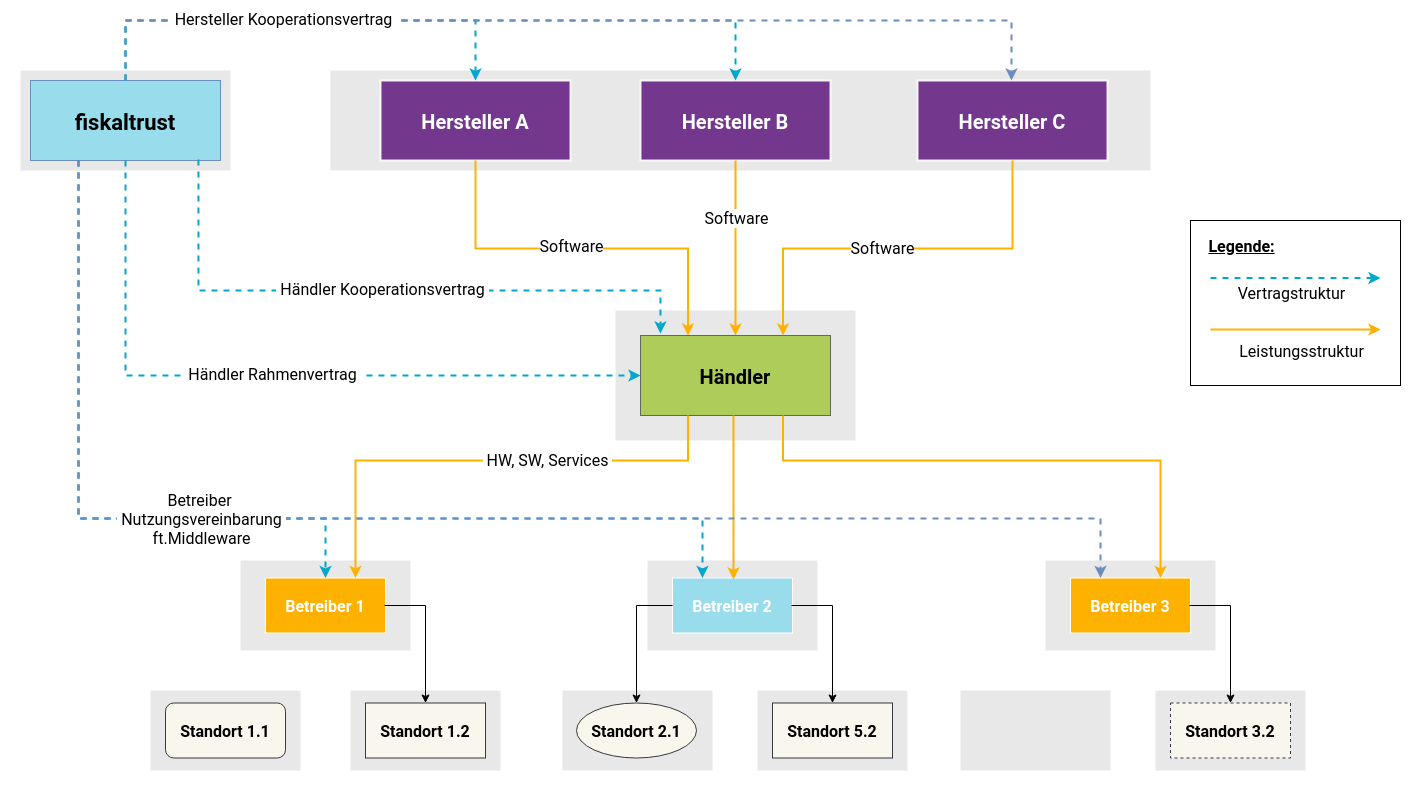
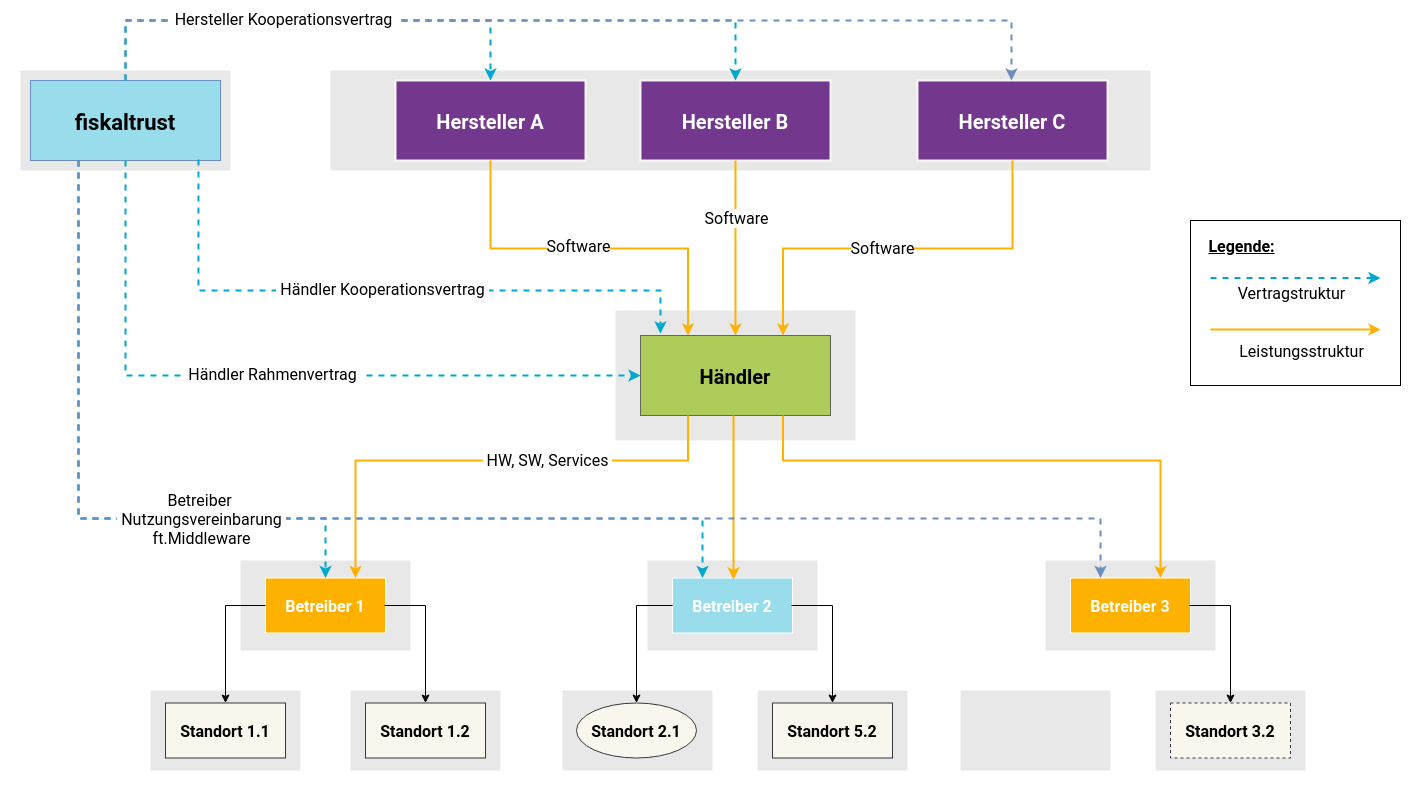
  <mxCell id="0" />
  <mxCell id="1" parent="0" />
  <mxCell id="2" value="" style="rounded=0;whiteSpace=wrap;html=1;" parent="1" vertex="1"><mxGeometry x="1190" y="220" width="210" height="165" as="geometry" /></mxCell>
  <mxCell id="3" value="" style="strokeColor=none;opacity=30;fillColor=#b2b2b2;" parent="1" vertex="1"><mxGeometry x="330" y="70" width="820" height="100" as="geometry" /></mxCell>
  <mxCell id="4" value="" style="strokeColor=none;opacity=30;fillColor=#b2b2b2;" parent="1" vertex="1"><mxGeometry x="20" y="70" width="210" height="100.0" as="geometry" /></mxCell>
  <mxCell id="5" value="" style="strokeColor=none;opacity=30;fillColor=#b2b2b2;" parent="1" vertex="1"><mxGeometry x="615" y="310" width="240" height="130" as="geometry" /></mxCell>
  <mxCell id="6" value="" style="strokeColor=none;opacity=30;fillColor=#b2b2b2;" parent="1" vertex="1"><mxGeometry x="240" y="560" width="170" height="90" as="geometry" /></mxCell>
  <mxCell id="7" value="" style="strokeColor=none;opacity=30;fillColor=#b2b2b2;" parent="1" vertex="1"><mxGeometry x="350" y="690" width="150" height="80" as="geometry" /></mxCell>
  <mxCell id="8" value="fiskaltrust" style="rounded=0;strokeColor=#6c8ebf;fontStyle=1;fontFamily=Roboto;fontSize=22;fillColor=#99dceb;fontSource=https%3A%2F%2Ffonts.googleapis.com%2Fcss%3Ffamily%3DRoboto;" parent="1" vertex="1"><mxGeometry x="30" y="80" width="190" height="80" as="geometry" /></mxCell>
- <mxCell id="9" value="Hersteller A" style="rounded=0;gradientColor=none;fontColor=#FFFFFF;fontStyle=1;fontFamily=Roboto;fontSize=20;fillColor=#672483;opacity=90;strokeColor=#FFFFFF;strokeWidth=2;fontSource=https%3A%2F%2Ffonts.googleapis.com%2Fcss%3Ffamily%3DRoboto;" parent="1" vertex="1"><mxGeometry x="380" y="80" width="190" height="80" as="geometry" /></mxCell>
+ <mxCell id="9" value="Hersteller A" style="rounded=0;gradientColor=none;fontColor=#FFFFFF;fontStyle=1;fontFamily=Roboto;fontSize=20;fillColor=#672483;opacity=90;strokeColor=#FFFFFF;strokeWidth=2;fontSource=https%3A%2F%2Ffonts.googleapis.com%2Fcss%3Ffamily%3DRoboto;" parent="1" vertex="1"><mxGeometry x="395" y="80" width="190" height="80" as="geometry" /></mxCell>
  <mxCell id="10" value="" style="edgeStyle=elbowEdgeStyle;elbow=vertical;strokeWidth=2;rounded=0;entryX=0.25;entryY=0;entryDx=0;entryDy=0;fillColor=#ffcc99;strokeColor=#ffb100;" parent="1" source="9" target="18" edge="1"><mxGeometry x="28" y="265.5" width="100" height="100" as="geometry"><mxPoint x="-83" y="245.5" as="sourcePoint" /><mxPoint x="62" y="465.5" as="targetPoint" /></mxGeometry></mxCell>
  <mxCell id="11" value="&lt;font style=&quot;font-size: 16px&quot; color=&quot;#000000&quot; face=&quot;Roboto&quot; data-font-src=&quot;https://fonts.googleapis.com/css?family=Roboto&quot;&gt;Software&lt;/font&gt;" style="edgeLabel;html=1;align=center;verticalAlign=middle;resizable=0;points=[];fontColor=#3399FF;" parent="10" vertex="1" connectable="0"><mxGeometry relative="1" as="geometry"><mxPoint x="-11" y="-3" as="offset" /></mxGeometry></mxCell>
  <mxCell id="12" value="Hersteller B" style="rounded=0;gradientColor=none;fontColor=#FFFFFF;fontStyle=1;fontFamily=Roboto;fontSize=20;fillColor=#672483;opacity=90;strokeColor=#FFFFFF;strokeWidth=2;fontSource=https%3A%2F%2Ffonts.googleapis.com%2Fcss%3Ffamily%3DRoboto;" parent="1" vertex="1"><mxGeometry x="640" y="80" width="190" height="80" as="geometry" /></mxCell>
  <mxCell id="13" value="Hersteller C" style="rounded=0;gradientColor=none;fontColor=#FFFFFF;fontStyle=1;fontFamily=Roboto;fontSize=20;fillColor=#672483;opacity=90;strokeColor=#FFFFFF;strokeWidth=2;fontSource=https%3A%2F%2Ffonts.googleapis.com%2Fcss%3Ffamily%3DRoboto;" parent="1" vertex="1"><mxGeometry x="917" y="80" width="190" height="80" as="geometry" /></mxCell>
  <mxCell id="14" value="" style="edgeStyle=elbowEdgeStyle;elbow=vertical;strokeWidth=2;rounded=0;fillColor=#dae8fc;dashed=1;strokeColor=#00a8ce;" parent="1" source="8" target="9" edge="1"><mxGeometry x="28" y="265.5" width="100" height="100" as="geometry"><mxPoint x="125" y="80" as="sourcePoint" /><mxPoint x="250" y="20" as="targetPoint" /><Array as="points"><mxPoint x="300" y="20" /></Array></mxGeometry></mxCell>
  <mxCell id="15" value="" style="edgeStyle=elbowEdgeStyle;elbow=vertical;strokeWidth=2;rounded=0;exitX=0.5;exitY=0;exitDx=0;exitDy=0;fillColor=#dae8fc;dashed=1;strokeColor=#00a8ce;" parent="1" source="8" target="12" edge="1"><mxGeometry x="38" y="275.5" width="100" height="100" as="geometry"><mxPoint x="130" y="80" as="sourcePoint" /><mxPoint x="485" y="90" as="targetPoint" /><Array as="points"><mxPoint x="430" y="20" /></Array></mxGeometry></mxCell>
  <mxCell id="16" value="" style="edgeStyle=elbowEdgeStyle;elbow=vertical;strokeWidth=2;rounded=0;entryX=0.5;entryY=0;entryDx=0;entryDy=0;fontColor=#3399FF;fillColor=#dae8fc;strokeColor=#6c8ebf;dashed=1;" parent="1" edge="1"><mxGeometry x="268" y="275.5" width="100" height="100" as="geometry"><mxPoint x="125" y="80" as="sourcePoint" /><mxPoint x="1011" y="80" as="targetPoint" /><Array as="points"><mxPoint x="660" y="20" /></Array></mxGeometry></mxCell>
  <mxCell id="17" value="&lt;font style=&quot;font-size: 16px&quot; color=&quot;#000000&quot; face=&quot;Roboto&quot; data-font-src=&quot;https://fonts.googleapis.com/css?family=Roboto&quot;&gt;&amp;nbsp;Hersteller Kooperationsvertrag&amp;nbsp;&lt;/font&gt;" style="edgeLabel;html=1;align=center;verticalAlign=middle;resizable=0;points=[];fontColor=#3399FF;" parent="16" vertex="1" connectable="0"><mxGeometry relative="1" as="geometry"><mxPoint x="-286" y="-2" as="offset" /></mxGeometry></mxCell>
  <mxCell id="18" value="Händler" style="rounded=0;strokeColor=#36393d;fontStyle=1;fontFamily=Roboto;fontSize=20;fillColor=#96c11f;opacity=70;fontSource=https%3A%2F%2Ffonts.googleapis.com%2Fcss%3Ffamily%3DRoboto;" parent="1" vertex="1"><mxGeometry x="640" y="335" width="190" height="80" as="geometry" /></mxCell>
  <mxCell id="19" value="" style="edgeStyle=elbowEdgeStyle;elbow=vertical;strokeWidth=2;rounded=0;fontColor=#3399FF;fillColor=#dae8fc;dashed=1;strokeColor=#00a8ce;exitX=0.5;exitY=1;exitDx=0;exitDy=0;" parent="1" source="8" target="18" edge="1"><mxGeometry x="279" y="285.5" width="100" height="100" as="geometry"><mxPoint x="125" y="220" as="sourcePoint" /><mxPoint x="590" y="360" as="targetPoint" /><Array as="points"><mxPoint x="173" y="375" /></Array></mxGeometry></mxCell>
  <mxCell id="20" value="&lt;font style=&quot;font-size: 16px&quot; color=&quot;#000000&quot;&gt;&amp;nbsp;Händler Rahmenvertrag&amp;nbsp;&lt;/font&gt;" style="edgeLabel;html=1;align=center;verticalAlign=middle;resizable=0;points=[];fontColor=#3399FF;fontFamily=Roboto;fontSource=https%3A%2F%2Ffonts.googleapis.com%2Fcss%3Ffamily%3DRoboto;" parent="19" vertex="1" connectable="0"><mxGeometry relative="1" as="geometry"><mxPoint x="-4" y="-2" as="offset" /></mxGeometry></mxCell>
  <mxCell id="21" value="" style="edgeStyle=elbowEdgeStyle;elbow=horizontal;strokeWidth=2;rounded=0;entryX=0.5;entryY=0;entryDx=0;entryDy=0;exitX=0.5;exitY=1;exitDx=0;exitDy=0;fillColor=#ffcc99;strokeColor=#ffb100;" parent="1" source="12" target="18" edge="1"><mxGeometry x="38" y="275.5" width="100" height="100" as="geometry"><mxPoint x="485" y="170" as="sourcePoint" /><mxPoint x="676.09" y="346.04" as="targetPoint" /></mxGeometry></mxCell>
  <mxCell id="22" value="&lt;font style=&quot;font-size: 16px&quot; color=&quot;#000000&quot; face=&quot;Roboto&quot; data-font-src=&quot;https://fonts.googleapis.com/css?family=Roboto&quot;&gt;Software&lt;/font&gt;" style="edgeLabel;html=1;align=center;verticalAlign=middle;resizable=0;points=[];fontColor=#3399FF;" parent="21" vertex="1" connectable="0"><mxGeometry relative="1" as="geometry"><mxPoint y="-31" as="offset" /></mxGeometry></mxCell>
  <mxCell id="23" value="" style="edgeStyle=elbowEdgeStyle;elbow=vertical;strokeWidth=2;rounded=0;entryX=0.75;entryY=0;entryDx=0;entryDy=0;exitX=0.5;exitY=1;exitDx=0;exitDy=0;fillColor=#ffcc99;strokeColor=#ffb100;" parent="1" source="13" target="18" edge="1"><mxGeometry x="38" y="275.5" width="100" height="100" as="geometry"><mxPoint x="485" y="170" as="sourcePoint" /><mxPoint x="671.09" y="346.04" as="targetPoint" /><Array as="points"><mxPoint x="900" y="248" /></Array></mxGeometry></mxCell>
  <mxCell id="24" value="&lt;font style=&quot;font-size: 16px&quot; color=&quot;#000000&quot; face=&quot;Roboto&quot; data-font-src=&quot;https://fonts.googleapis.com/css?family=Roboto&quot;&gt;Software&lt;/font&gt;" style="edgeLabel;html=1;align=center;verticalAlign=middle;resizable=0;points=[];fontColor=#3399FF;" parent="23" vertex="1" connectable="0"><mxGeometry relative="1" as="geometry"><mxPoint x="-17" y="-1" as="offset" /></mxGeometry></mxCell>
  <mxCell id="25" value="Betreiber 1" style="rounded=0;fontStyle=1;fontFamily=Roboto;fontSize=16;fontColor=#ffffff;strokeColor=#FFFFFF;fillColor=#ffb100;fontSource=https%3A%2F%2Ffonts.googleapis.com%2Fcss%3Ffamily%3DRoboto;" parent="1" vertex="1"><mxGeometry x="265" y="577.5" width="120" height="55" as="geometry" /></mxCell>
  <mxCell id="26" value="" style="edgeStyle=elbowEdgeStyle;elbow=vertical;strokeWidth=2;rounded=0;entryX=0.75;entryY=0;entryDx=0;entryDy=0;fillColor=#ffcc99;exitX=0.25;exitY=1;exitDx=0;exitDy=0;strokeColor=#ffb100;" parent="1" source="18" target="25" edge="1"><mxGeometry x="38" y="275.5" width="100" height="100" as="geometry"><mxPoint x="485" y="170" as="sourcePoint" /><mxPoint x="697.5" y="345" as="targetPoint" /><Array as="points"><mxPoint x="540" y="460" /></Array></mxGeometry></mxCell>
  <mxCell id="27" value="&lt;font color=&quot;#000000&quot;&gt;&amp;nbsp;HW, SW, Services&amp;nbsp;&lt;/font&gt;" style="edgeLabel;html=1;align=center;verticalAlign=middle;resizable=0;points=[];fontSize=16;fontColor=#FFB570;fontFamily=Roboto;fontSource=https%3A%2F%2Ffonts.googleapis.com%2Fcss%3Ffamily%3DRoboto;" parent="26" vertex="1" connectable="0"><mxGeometry relative="1" as="geometry"><mxPoint x="62" y="-1" as="offset" /></mxGeometry></mxCell>
  <mxCell id="28" value="Standort 1.2" style="rounded=0;fillColor=#f9f7ed;fontStyle=1;fontFamily=Roboto;fontSize=16;strokeColor=#36393d;fontSource=https%3A%2F%2Ffonts.googleapis.com%2Fcss%3Ffamily%3DRoboto;" parent="1" vertex="1"><mxGeometry x="365" y="702.5" width="120" height="55" as="geometry" /></mxCell>
  <mxCell id="29" value="" style="strokeColor=none;opacity=30;fillColor=#b2b2b2;" parent="1" vertex="1"><mxGeometry x="150" y="690" width="150" height="80" as="geometry" /></mxCell>
- <mxCell id="30" value="Standort 1.1" style="fillColor=#f9f7ed;fontStyle=1;fontFamily=Roboto;fontSize=16;strokeColor=#36393d;fontSource=https%3A%2F%2Ffonts.googleapis.com%2Fcss%3Ffamily%3DRoboto;rounded=1;" parent="1" vertex="1"><mxGeometry x="165" y="702.5" width="120" height="55" as="geometry" /></mxCell>
+ <mxCell id="30" value="Standort 1.1" style="rounded=0;fillColor=#f9f7ed;fontStyle=1;fontFamily=Roboto;fontSize=16;strokeColor=#36393d;fontSource=https%3A%2F%2Ffonts.googleapis.com%2Fcss%3Ffamily%3DRoboto;" parent="1" vertex="1"><mxGeometry x="165" y="702.5" width="120" height="55" as="geometry" /></mxCell>
  <mxCell id="31" value="" style="edgeStyle=elbowEdgeStyle;elbow=vertical;strokeWidth=1;rounded=0;fontColor=#3399FF;fillColor=#dae8fc;entryX=0.5;entryY=0;entryDx=0;entryDy=0;" parent="1" target="28" edge="1"><mxGeometry x="319" y="325.5" width="100" height="100" as="geometry"><mxPoint x="384" y="605" as="sourcePoint" /><mxPoint x="220" y="720" as="targetPoint" /><Array as="points"><mxPoint x="440" y="605" /></Array></mxGeometry></mxCell>
+ <mxCell id="32" value="" style="edgeStyle=elbowEdgeStyle;elbow=vertical;strokeWidth=1;rounded=0;fontColor=#3399FF;fillColor=#dae8fc;entryX=0.5;entryY=0;entryDx=0;entryDy=0;exitX=0;exitY=0.5;exitDx=0;exitDy=0;" parent="1" source="25" target="30" edge="1"><mxGeometry x="319" y="335.5" width="100" height="100" as="geometry"><mxPoint x="230" y="605" as="sourcePoint" /><mxPoint x="265" y="820" as="targetPoint" /><Array as="points"><mxPoint x="190" y="605" /></Array></mxGeometry></mxCell>
  <mxCell id="33" value="" style="strokeColor=none;opacity=30;fillColor=#b2b2b2;" parent="1" vertex="1"><mxGeometry x="647" y="560" width="170" height="90" as="geometry" /></mxCell>
  <mxCell id="34" value="" style="strokeColor=none;opacity=30;fillColor=#b2b2b2;" parent="1" vertex="1"><mxGeometry x="757" y="690" width="150" height="80" as="geometry" /></mxCell>
  <mxCell id="35" value="Betreiber 2" style="rounded=0;fontStyle=1;fontFamily=Roboto;fontSize=16;fontColor=#ffffff;strokeColor=#FFFFFF;fillColor=#99dceb;fontSource=https%3A%2F%2Ffonts.googleapis.com%2Fcss%3Ffamily%3DRoboto;" parent="1" vertex="1"><mxGeometry x="672" y="577.5" width="120" height="55" as="geometry" /></mxCell>
  <mxCell id="36" value="Standort 5.2" style="rounded=0;fillColor=#f9f7ed;fontStyle=1;fontFamily=Roboto;fontSize=16;strokeColor=#36393d;fontSource=https%3A%2F%2Ffonts.googleapis.com%2Fcss%3Ffamily%3DRoboto;" parent="1" vertex="1"><mxGeometry x="772" y="702.5" width="120" height="55" as="geometry" /></mxCell>
  <mxCell id="37" value="" style="strokeColor=none;opacity=30;fillColor=#b2b2b2;" parent="1" vertex="1"><mxGeometry x="562" y="690" width="150" height="80" as="geometry" /></mxCell>
  <mxCell id="38" value="Standort 2.1" style="ellipse;fillColor=#f9f7ed;fontStyle=1;fontFamily=Roboto;fontSize=16;strokeColor=#36393d;fontSource=https%3A%2F%2Ffonts.googleapis.com%2Fcss%3Ffamily%3DRoboto;" parent="1" vertex="1"><mxGeometry x="576" y="702.5" width="120" height="55" as="geometry" /></mxCell>
  <mxCell id="39" value="" style="edgeStyle=elbowEdgeStyle;elbow=vertical;strokeWidth=1;rounded=0;fontColor=#3399FF;fillColor=#dae8fc;entryX=0.5;entryY=0;entryDx=0;entryDy=0;" parent="1" target="36" edge="1"><mxGeometry x="726" y="325.5" width="100" height="100" as="geometry"><mxPoint x="791" y="605" as="sourcePoint" /><mxPoint x="627" y="720" as="targetPoint" /><Array as="points"><mxPoint x="847" y="605" /></Array></mxGeometry></mxCell>
  <mxCell id="40" value="" style="edgeStyle=elbowEdgeStyle;elbow=vertical;strokeWidth=1;rounded=0;fontColor=#3399FF;fillColor=#dae8fc;entryX=0.5;entryY=0;entryDx=0;entryDy=0;exitX=0;exitY=0.5;exitDx=0;exitDy=0;" parent="1" source="35" target="38" edge="1"><mxGeometry x="726" y="335.5" width="100" height="100" as="geometry"><mxPoint x="637" y="605" as="sourcePoint" /><mxPoint x="672" y="820" as="targetPoint" /><Array as="points"><mxPoint x="597" y="605" /></Array></mxGeometry></mxCell>
  <mxCell id="41" value="" style="edgeStyle=elbowEdgeStyle;elbow=vertical;strokeWidth=2;rounded=0;fillColor=#ffcc99;strokeColor=#ffb100;" parent="1" edge="1"><mxGeometry x="49" y="285.5" width="100" height="100" as="geometry"><mxPoint x="733" y="415" as="sourcePoint" /><mxPoint x="733" y="579" as="targetPoint" /><Array as="points"><mxPoint x="661" y="500" /></Array></mxGeometry></mxCell>
  <mxCell id="42" value="" style="edgeStyle=elbowEdgeStyle;elbow=vertical;strokeWidth=2;rounded=0;fontColor=#3399FF;fillColor=#dae8fc;dashed=1;entryX=0.5;entryY=0;entryDx=0;entryDy=0;strokeColor=#00a8ce;" parent="1" target="25" edge="1"><mxGeometry x="289" y="273.5" width="100" height="100" as="geometry"><mxPoint x="78" y="160" as="sourcePoint" /><mxPoint x="325" y="555.5" as="targetPoint" /><Array as="points"><mxPoint x="200" y="518" /></Array></mxGeometry></mxCell>
  <mxCell id="43" value="" style="edgeStyle=elbowEdgeStyle;elbow=vertical;strokeWidth=2;rounded=0;fontColor=#3399FF;fillColor=#dae8fc;dashed=1;entryX=0.25;entryY=0;entryDx=0;entryDy=0;strokeColor=#00a8ce;" parent="1" target="35" edge="1"><mxGeometry x="299" y="283.5" width="100" height="100" as="geometry"><mxPoint x="78" y="160" as="sourcePoint" /><mxPoint x="702" y="566.5" as="targetPoint" /><Array as="points"><mxPoint x="310" y="518" /></Array></mxGeometry></mxCell>
  <mxCell id="44" value="" style="strokeColor=none;opacity=30;fillColor=#b2b2b2;" parent="1" vertex="1"><mxGeometry x="1045" y="560" width="170" height="90" as="geometry" /></mxCell>
  <mxCell id="45" value="" style="strokeColor=none;opacity=30;fillColor=#b2b2b2;" parent="1" vertex="1"><mxGeometry x="1155" y="690" width="150" height="80" as="geometry" /></mxCell>
  <mxCell id="46" value="Betreiber 3" style="rounded=0;fontStyle=1;fontFamily=Roboto;fontSize=16;fontColor=#ffffff;strokeColor=#FFFFFF;fillColor=#ffb100;fontSource=https%3A%2F%2Ffonts.googleapis.com%2Fcss%3Ffamily%3DRoboto;" parent="1" vertex="1"><mxGeometry x="1070" y="577.5" width="120" height="55" as="geometry" /></mxCell>
  <mxCell id="47" value="Standort 3.2" style="rounded=0;fillColor=#f9f7ed;fontStyle=1;fontFamily=Roboto;fontSize=16;strokeColor=#36393d;fontSource=https%3A%2F%2Ffonts.googleapis.com%2Fcss%3Ffamily%3DRoboto;dashed=1;" parent="1" vertex="1"><mxGeometry x="1170" y="702.5" width="120" height="55" as="geometry" /></mxCell>
  <mxCell id="48" value="" style="strokeColor=none;opacity=30;fillColor=#b2b2b2;" parent="1" vertex="1"><mxGeometry x="960" y="690" width="150" height="80" as="geometry" /></mxCell>
  <mxCell id="49" value="" style="edgeStyle=elbowEdgeStyle;elbow=vertical;strokeWidth=1;rounded=0;fontColor=#3399FF;fillColor=#dae8fc;entryX=0.5;entryY=0;entryDx=0;entryDy=0;" parent="1" target="47" edge="1"><mxGeometry x="1124" y="325.5" width="100" height="100" as="geometry"><mxPoint x="1189" y="605" as="sourcePoint" /><mxPoint x="1025" y="720" as="targetPoint" /><Array as="points"><mxPoint x="1245" y="605" /></Array></mxGeometry></mxCell>
  <mxCell id="50" value="" style="edgeStyle=elbowEdgeStyle;elbow=vertical;strokeWidth=2;rounded=0;fontColor=#3399FF;fillColor=#dae8fc;strokeColor=#6c8ebf;dashed=1;entryX=0.25;entryY=0;entryDx=0;entryDy=0;" parent="1" target="46" edge="1"><mxGeometry x="309" y="293.5" width="100" height="100" as="geometry"><mxPoint x="78" y="160" as="sourcePoint" /><mxPoint x="1080" y="548" as="targetPoint" /><Array as="points"><mxPoint x="450" y="518" /></Array></mxGeometry></mxCell>
  <mxCell id="51" value="&lt;font style=&quot;font-size: 16px&quot; color=&quot;#000000&quot;&gt;Betreiber&amp;nbsp;&lt;br&gt;&amp;nbsp;Nutzungsvereinbarung&amp;nbsp;&lt;br&gt;ft.Middleware&lt;/font&gt;" style="edgeLabel;html=1;align=center;verticalAlign=middle;resizable=0;points=[];fontColor=#3399FF;fontFamily=Roboto;fontSource=https%3A%2F%2Ffonts.googleapis.com%2Fcss%3Ffamily%3DRoboto;" parent="50" vertex="1" connectable="0"><mxGeometry relative="1" as="geometry"><mxPoint x="-240" as="offset" /></mxGeometry></mxCell>
  <mxCell id="52" value="" style="edgeStyle=elbowEdgeStyle;elbow=vertical;strokeWidth=2;rounded=0;fillColor=#ffcc99;exitX=0.75;exitY=1;exitDx=0;exitDy=0;entryX=0.75;entryY=0;entryDx=0;entryDy=0;strokeColor=#ffb100;" parent="1" source="18" target="46" edge="1"><mxGeometry x="63" y="295.5" width="100" height="100" as="geometry"><mxPoint x="735" y="420" as="sourcePoint" /><mxPoint x="990" y="460" as="targetPoint" /><Array as="points"><mxPoint x="795" y="460" /></Array></mxGeometry></mxCell>
  <mxCell id="53" value="" style="edgeStyle=elbowEdgeStyle;elbow=vertical;strokeWidth=2;rounded=0;fontColor=#3399FF;fillColor=#dae8fc;dashed=1;exitX=0.884;exitY=0.988;exitDx=0;exitDy=0;entryX=0.105;entryY=-0.025;entryDx=0;entryDy=0;entryPerimeter=0;exitPerimeter=0;strokeColor=#00a8ce;" parent="1" source="8" target="18" edge="1"><mxGeometry x="289" y="295.5" width="100" height="100" as="geometry"><mxPoint x="182.5" y="170" as="sourcePoint" /><mxPoint x="650" y="365" as="targetPoint" /><Array as="points"><mxPoint x="240" y="290" /></Array></mxGeometry></mxCell>
  <mxCell id="54" value="&lt;font style=&quot;font-size: 16px&quot; color=&quot;#000000&quot; face=&quot;Roboto&quot; data-font-src=&quot;https://fonts.googleapis.com/css?family=Roboto&quot;&gt;&amp;nbsp;Händler Kooperationsvertrag&amp;nbsp;&lt;/font&gt;" style="edgeLabel;html=1;align=center;verticalAlign=middle;resizable=0;points=[];fontColor=#3399FF;" parent="53" vertex="1" connectable="0"><mxGeometry relative="1" as="geometry"><mxPoint x="-4" y="-2" as="offset" /></mxGeometry></mxCell>
  <mxCell id="55" value="" style="edgeStyle=elbowEdgeStyle;elbow=vertical;strokeWidth=2;rounded=0;fontColor=#3399FF;fillColor=#dae8fc;dashed=1;strokeColor=#00a8ce;" parent="1" edge="1"><mxGeometry x="1364" y="188" width="100" height="100" as="geometry"><mxPoint x="1210" y="277.5" as="sourcePoint" /><mxPoint x="1380" y="277.5" as="targetPoint" /><Array as="points"><mxPoint x="1258" y="277.5" /></Array></mxGeometry></mxCell>
  <mxCell id="56" value="&lt;font style=&quot;font-size: 16px&quot; color=&quot;#000000&quot;&gt;Vertragstruktur&lt;/font&gt;" style="edgeLabel;html=1;align=center;verticalAlign=middle;resizable=0;points=[];fontColor=#3399FF;fontFamily=Roboto;fontSource=https%3A%2F%2Ffonts.googleapis.com%2Fcss%3Ffamily%3DRoboto;" parent="55" vertex="1" connectable="0"><mxGeometry relative="1" as="geometry"><mxPoint x="-5" y="15" as="offset" /></mxGeometry></mxCell>
  <mxCell id="57" value="" style="edgeStyle=elbowEdgeStyle;elbow=vertical;strokeWidth=2;rounded=0;fillColor=#ffcc99;strokeColor=#ffb100;" parent="1" edge="1"><mxGeometry x="833" y="189.25" width="100" height="100" as="geometry"><mxPoint x="1210" y="329" as="sourcePoint" /><mxPoint x="1380" y="329" as="targetPoint" /><Array as="points"><mxPoint x="1290" y="329" /></Array></mxGeometry></mxCell>
  <mxCell id="58" value="&lt;font color=&quot;#000000&quot;&gt;Leistungsstruktur&lt;/font&gt;" style="edgeLabel;html=1;align=center;verticalAlign=middle;resizable=0;points=[];fontSize=16;fontColor=#FFB570;fontFamily=Roboto;fontSource=https%3A%2F%2Ffonts.googleapis.com%2Fcss%3Ffamily%3DRoboto;" parent="57" vertex="1" connectable="0"><mxGeometry relative="1" as="geometry"><mxPoint x="5" y="21" as="offset" /></mxGeometry></mxCell>
  <mxCell id="59" value="&lt;font style=&quot;font-size: 16px&quot; color=&quot;#000000&quot;&gt;&lt;b&gt;&lt;u&gt;Legende:&lt;/u&gt;&lt;/b&gt;&lt;/font&gt;" style="edgeLabel;html=1;align=center;verticalAlign=middle;resizable=0;points=[];fontColor=#3399FF;fontFamily=Roboto;fontSource=https%3A%2F%2Ffonts.googleapis.com%2Fcss%3Ffamily%3DRoboto;" parent="1" vertex="1" connectable="0"><mxGeometry x="1240" y="245" as="geometry" /></mxCell>
